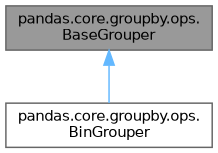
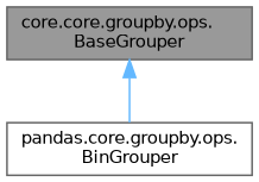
  digraph {
    node [color=gray40 fontname=Helvetica fontsize=10 shape=box style=filled]
-   n1 [fillcolor=grey60 fontcolor=black height=0.2 label="pandas.core.groupby.ops.\lBaseGrouper" width=0.4]
+   n1 [fillcolor=grey60 fontcolor=black height=0.2 label="core.core.groupby.ops.\lBaseGrouper" width=0.4]
    n2 [fillcolor=white height=0.2 label="pandas.core.groupby.ops.\lBinGrouper" width=0.4]
    n1 -> n2 [color=steelblue1 dir=back fontname=Helvetica fontsize=10 labelfontname=Helvetica labelfontsize=10 style=solid]
  }
